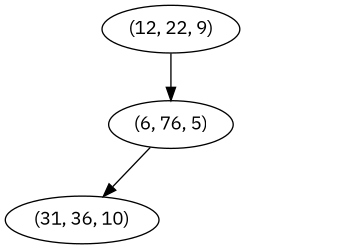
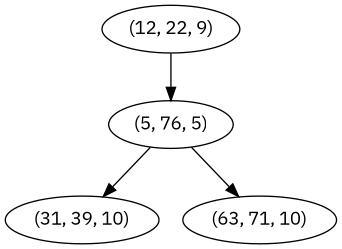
  digraph {
    fontname="IBM Plex Sans"
    node [fontname="IBM Plex Sans"]
    edge [fontname="IBM Plex Sans"]
-   "(6, 76, 5)"
-   "(31, 39, 10)" [label="(31, 36, 10)"]
+   "(6, 76, 5)" [label="(5, 76, 5)"]
+   "(31, 39, 10)"
+   "(63, 71, 10)"
    "(12, 22, 9)"
    "(6, 76, 5)" -> "(31, 39, 10)"
+   "(6, 76, 5)" -> "(63, 71, 10)"
    "(12, 22, 9)" -> "(6, 76, 5)"
  }
